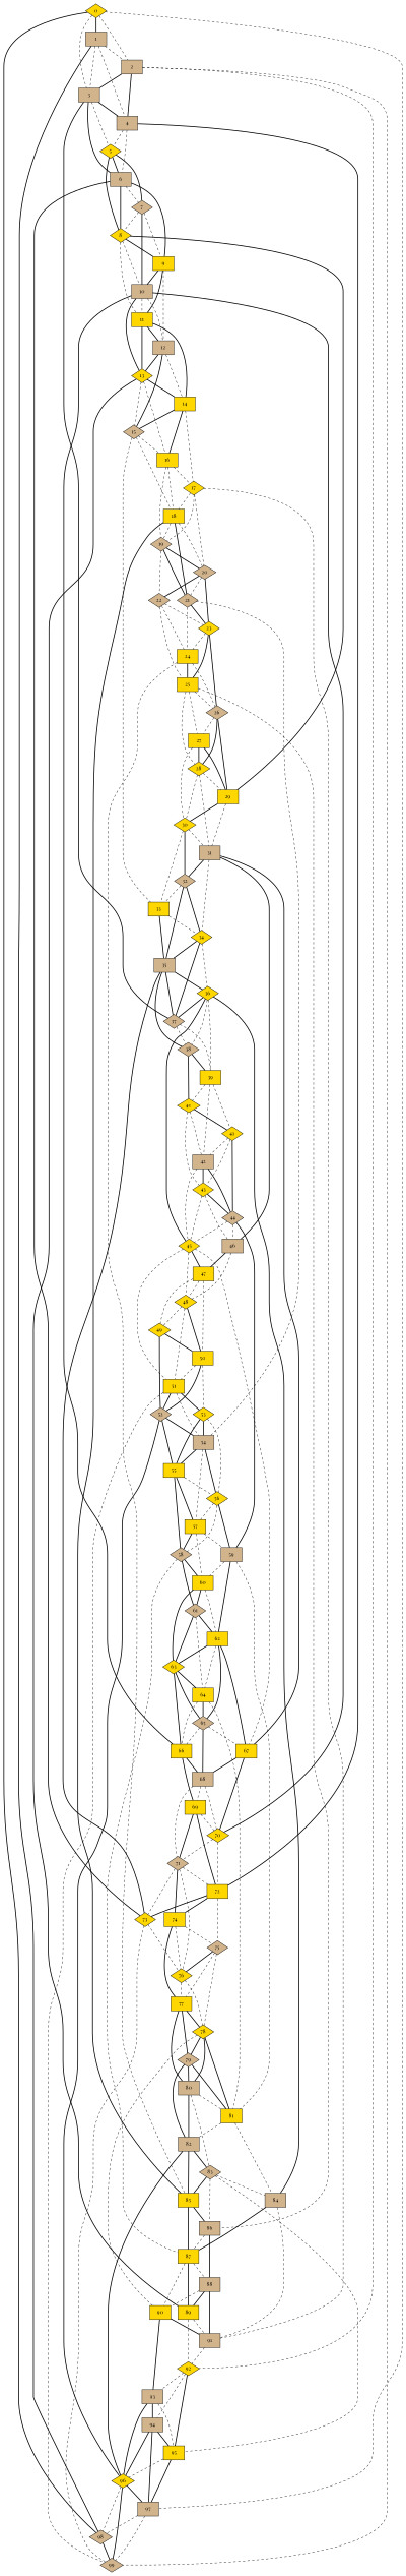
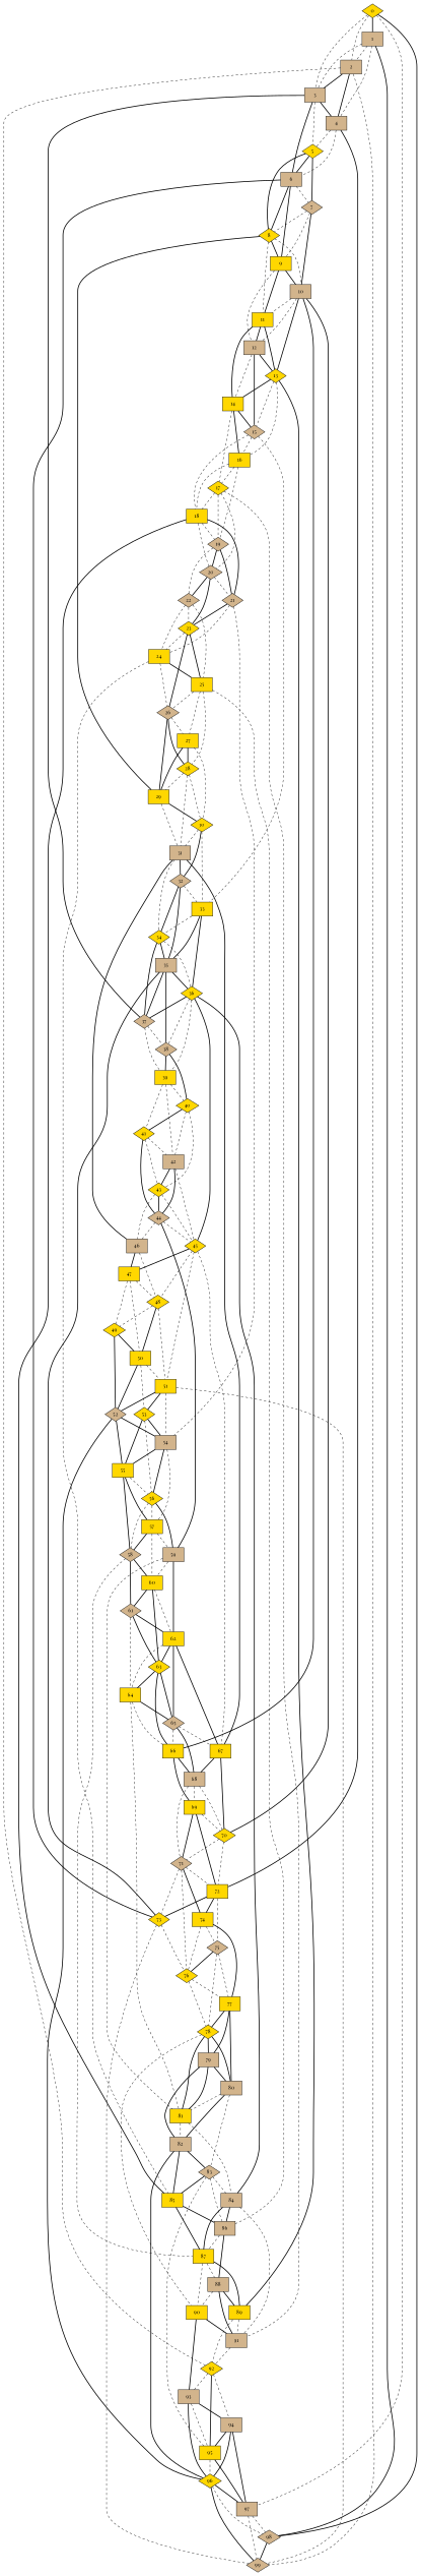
  strict graph {
    fontname="Playfair Display"
    node [fillcolor=gold fontname="Playfair Display" shape=box style=filled]
    edge [fontname="Playfair Display" is_available=True prob=1.0 style=bold]
    0 [shape=diamond]
    1 [fillcolor=tan]
    2 [fillcolor=tan]
    3 [fillcolor=tan]
    97 [fillcolor=tan]
    98 [fillcolor=tan shape=diamond]
    4 [fillcolor=tan]
    92 [shape=diamond]
    99 [fillcolor=tan shape=diamond]
    5 [shape=diamond]
    6 [fillcolor=tan]
    37 [fillcolor=tan shape=diamond]
    72
    95
    93 [fillcolor=tan]
    94 [fillcolor=tan]
    7 [fillcolor=tan shape=diamond]
    8 [shape=diamond]
    9
    73 [shape=diamond]
    38 [fillcolor=tan shape=diamond]
    39
    74
    75 [fillcolor=tan shape=diamond]
    10 [fillcolor=tan]
    11
    29
    12 [fillcolor=tan]
    76 [shape=diamond]
    13 [shape=diamond]
    66
    70 [shape=diamond]
    14
    30 [shape=diamond]
    31 [fillcolor=tan]
    15 [fillcolor=tan shape=diamond]
    16
    89
    68 [fillcolor=tan]
    69
    71 [fillcolor=tan shape=diamond]
    17 [shape=diamond]
    18
    33
    19 [fillcolor=tan shape=diamond]
    91 [fillcolor=tan]
    20 [fillcolor=tan shape=diamond]
    21 [fillcolor=tan shape=diamond]
    85
    34 [shape=diamond]
    35 [fillcolor=tan]
    36 [shape=diamond]
    22 [fillcolor=tan shape=diamond]
    23 [shape=diamond]
    24
    54 [fillcolor=tan]
    86 [fillcolor=tan]
    87
    25
    26 [fillcolor=tan shape=diamond]
    55
    56 [shape=diamond]
    57
    27
    28 [shape=diamond]
    88 [fillcolor=tan]
    32 [fillcolor=tan shape=diamond]
    46 [fillcolor=tan]
    67
    40 [shape=diamond]
    47
    48 [shape=diamond]
    45 [shape=diamond]
    84 [fillcolor=tan]
    41 [shape=diamond]
    42 [fillcolor=tan]
    51
    43 [shape=diamond]
    44 [fillcolor=tan shape=diamond]
    59 [fillcolor=tan]
    60
    62
    81
    49 [shape=diamond]
    50
    52 [fillcolor=tan shape=diamond]
    53 [shape=diamond]
    96 [shape=diamond]
    58 [fillcolor=tan shape=diamond]
    61 [fillcolor=tan shape=diamond]
    63 [shape=diamond]
    64
    90
    65 [fillcolor=tan shape=diamond]
    82 [fillcolor=tan]
    77
    78 [shape=diamond]
-   79 [fillcolor=tan shape=diamond]
+   79 [fillcolor=tan]
    80 [fillcolor=tan]
    83 [fillcolor=tan shape=diamond]
    0 -- 1
    0 -- 2 [prob=0.58851803123 style=dashed]
    0 -- 3 [prob=0.39527819494 style=dashed]
    0 -- 97 [prob=0.527774636289 style=dashed]
    0 -- 98
    1 -- 2 [prob=0.151135034546 style=dashed]
    1 -- 3 [style=dashed]
    1 -- 98
    1 -- 4 [prob=0.002792184106 style=dashed]
    2 -- 3 [prob=0.647208566565]
    2 -- 4 [prob=0.627997133116]
    2 -- 92 [prob=0.619209148726 style=dashed]
    2 -- 99 [style=dashed]
    3 -- 4 [prob=0.954956496355]
    3 -- 5 [prob=0.540357734801 style=dashed]
    3 -- 6 [prob=0.124428979598]
    3 -- 37 [prob=0.00561410662229]
    97 -- 98 [style=dashed]
    97 -- 99 [prob=0.252424862786 style=dashed]
    98 -- 99 [prob=0.151619873857]
    4 -- 5 [prob=0.782738032623 style=dashed]
    4 -- 6 [prob=0.810781263895 style=dashed]
    4 -- 72 [prob=0.539045543581]
    92 -- 95 [prob=0.77368529716]
    92 -- 93 [prob=0.795945739344 style=dashed]
    92 -- 94 [style=dashed]
    5 -- 6 [prob=0.156795020031]
    5 -- 7 [prob=0.237288953371]
    5 -- 8 [prob=0.506358013757]
    6 -- 7 [prob=0.264076772686 style=dashed]
    6 -- 8
    6 -- 9 [prob=0.863204895065]
    6 -- 73 [prob=0.873892282457]
    37 -- 38 [prob=0.179480825073 style=dashed]
    37 -- 39 [style=dashed]
    72 -- 73 [prob=0.862699626755]
    72 -- 74 [prob=0.739965673249]
    72 -- 75 [prob=0.42458939288 style=dashed]
    95 -- 97 [prob=0.396774137405]
    95 -- 96 [prob=0.480522168796 style=dashed]
    93 -- 95 [prob=0.112121857493 style=dashed]
    93 -- 94
    93 -- 96 [prob=0.337940569339]
    94 -- 97 [prob=0.887988211639]
    94 -- 95 [prob=0.589843174171]
    94 -- 96 [prob=0.421039177393]
    7 -- 8 [style=dashed]
    7 -- 9 [prob=0.434217278393 style=dashed]
    7 -- 10 [prob=0.384515858618]
    8 -- 9 [prob=0.868719570714]
    8 -- 10 [prob=0.0381539956098 style=dashed]
    8 -- 11 [prob=0.629280835697 style=dashed]
    8 -- 29 [prob=0.631915096891]
    9 -- 10 [prob=0.318684061143]
    9 -- 11 [prob=0.631746194275]
    9 -- 12 [prob=0.993149701442 style=dashed]
    73 -- 99 [style=dashed]
    73 -- 76 [prob=0.590861344897 style=dashed]
    38 -- 39 [prob=0.725766694051]
    38 -- 40 [prob=0.0901215593948]
    39 -- 40 [prob=0.326375574472 style=dashed]
    39 -- 41 [prob=0.897279393057 style=dashed]
    39 -- 42 [prob=0.918944319767 style=dashed]
    74 -- 75 [prob=0.566083598835 style=dashed]
    74 -- 76 [style=dashed]
    74 -- 77 [prob=0.912578097897]
    75 -- 76
    75 -- 77 [prob=0.505307081705 style=dashed]
    75 -- 78 [prob=0.918387785293 style=dashed]
    10 -- 11 [prob=0.368764641885 style=dashed]
    10 -- 12 [style=dashed]
    10 -- 13
    10 -- 66 [prob=0.891796035389]
    10 -- 70 [prob=0.00432706494997]
    11 -- 12 [prob=0.925021536472]
    11 -- 13 [prob=0.718180817735]
    11 -- 14
    29 -- 30
    29 -- 31 [prob=0.453603605348 style=dashed]
    12 -- 13 [prob=0.783765513585]
    12 -- 14 [prob=0.217538365513 style=dashed]
    12 -- 15 [prob=0.604936415813]
    76 -- 77 [prob=0.831627530774 style=dashed]
    76 -- 78 [prob=0.821979741026 style=dashed]
    13 -- 14 [prob=0.276792262895]
    13 -- 15 [prob=0.594437263556 style=dashed]
    13 -- 16 [prob=0.340867758033 style=dashed]
    13 -- 89 [prob=0.813074056714]
    66 -- 68 [prob=0.105747357776]
    66 -- 69 [prob=0.422080350148]
    70 -- 72 [prob=0.955030879347 style=dashed]
    70 -- 71 [prob=0.552595273946 style=dashed]
    14 -- 15
    14 -- 16 [prob=0.114248254653]
    14 -- 17 [prob=0.0693945363206 style=dashed]
    30 -- 31 [style=dashed]
    30 -- 33 [style=dashed]
    30 -- 32 [prob=0.291079901244]
    31 -- 34 [prob=0.179430666195 style=dashed]
    31 -- 32 [prob=0.299005977098]
    31 -- 46 [prob=0.6051123802]
    31 -- 67 [prob=0.923993943494]
    15 -- 16 [prob=0.141029740058 style=dashed]
    15 -- 18 [prob=0.844400385264 style=dashed]
    15 -- 33 [prob=0.772103564843 style=dashed]
    16 -- 17 [prob=0.916943798433 style=dashed]
    16 -- 18 [prob=0.377529248746 style=dashed]
    16 -- 19 [prob=0.701776950011 style=dashed]
    89 -- 92 [prob=0.120522762899 style=dashed]
    89 -- 91 [style=dashed]
    68 -- 70 [prob=0.0455393357513 style=dashed]
    68 -- 69 [prob=0.995948492954 style=dashed]
    68 -- 71 [prob=0.267800283486 style=dashed]
    69 -- 72 [prob=0.440391057544]
    69 -- 70 [style=dashed]
    69 -- 71 [prob=0.96901217288]
    71 -- 72 [prob=0.448490342421 style=dashed]
    71 -- 73 [prob=0.0968315082534 style=dashed]
    71 -- 74 [prob=0.738442087868]
    71 -- 76 [prob=0.151720978678 style=dashed]
    17 -- 18 [style=dashed]
    17 -- 19 [prob=0.710801561104 style=dashed]
    17 -- 91 [style=dashed]
    17 -- 20 [prob=0.435098510049 style=dashed]
    18 -- 19 [prob=0.894409818963 style=dashed]
    18 -- 20 [prob=0.583019004829 style=dashed]
    18 -- 21
    18 -- 85
    33 -- 34 [style=dashed]
    33 -- 35 [prob=0.286906106017]
+   33 -- 36 [prob=0.645355824903]
    19 -- 20 [prob=0.356637575682]
    19 -- 21 [prob=0.946410330331]
    19 -- 22 [prob=0.716280851423 style=dashed]
    91 -- 92 [prob=0.352670872199 style=dashed]
    20 -- 21 [prob=0.60981800117 style=dashed]
    20 -- 22 [prob=0.252850960747]
    20 -- 23 [prob=0.848852332583]
    21 -- 23 [prob=0.461760007172]
    21 -- 24 [prob=0.0320316732482 style=dashed]
    21 -- 54 [style=dashed]
    85 -- 86 [prob=0.915622531665]
    85 -- 87 [prob=0.827305765301]
    34 -- 37 [prob=0.141436884185]
    34 -- 35 [prob=0.480193603868]
    34 -- 36 [prob=0.353536857141 style=dashed]
    35 -- 37 [prob=0.414274687352]
    35 -- 73 [prob=0.85772145121]
    35 -- 38 [prob=0.662630009042]
    35 -- 36
    36 -- 37
    36 -- 38 [prob=0.412328443244 style=dashed]
    36 -- 39 [prob=0.181886757995 style=dashed]
    36 -- 45 [prob=0.276605175295]
    36 -- 84
    22 -- 23 [prob=0.234511369525 style=dashed]
    22 -- 24 [style=dashed]
    22 -- 25 [prob=0.649032429111 style=dashed]
    23 -- 24 [style=dashed]
    23 -- 25 [prob=0.118344971141]
    23 -- 26 [prob=0.0510871863288]
    24 -- 85 [prob=0.865525137903 style=dashed]
    24 -- 25
    24 -- 26 [prob=0.0915559376227 style=dashed]
    54 -- 55 [prob=0.344324316432]
    54 -- 56 [prob=0.278018232821]
    54 -- 57 [style=dashed]
    86 -- 87 [prob=0.617978746954 style=dashed]
    86 -- 88 [prob=0.68189586829]
    87 -- 89 [prob=0.00822357149108]
    87 -- 88 [prob=0.860632054159 style=dashed]
    87 -- 90 [prob=0.945657883518 style=dashed]
    25 -- 86 [prob=0.355060068721 style=dashed]
    25 -- 26 [style=dashed]
    25 -- 27 [style=dashed]
    25 -- 28 [prob=0.317702066907 style=dashed]
    26 -- 29 [prob=0.738223420471]
    26 -- 27 [prob=0.932929002415 style=dashed]
    26 -- 28 [prob=0.4799071048]
    55 -- 56 [prob=0.154278087978 style=dashed]
    55 -- 57 [prob=0.829568482419]
    55 -- 58 [prob=0.956851747052]
    56 -- 57 [prob=0.963464572611 style=dashed]
    56 -- 59 [prob=0.63667154091]
    56 -- 58 [prob=0.643002101289 style=dashed]
    57 -- 59 [prob=0.0740398105193 style=dashed]
    57 -- 60 [style=dashed]
    57 -- 58
    27 -- 29 [prob=0.0416636076635]
    27 -- 30 [prob=0.934398747256 style=dashed]
    27 -- 28 [prob=0.103457668237]
    28 -- 29 [prob=0.854267316673 style=dashed]
    28 -- 30 [prob=0.797722946207 style=dashed]
    28 -- 31 [prob=0.334097593706 style=dashed]
    88 -- 89
    88 -- 91 [prob=0.430233830374]
    88 -- 90 [prob=0.328521600081 style=dashed]
    32 -- 33 [prob=0.092730759252 style=dashed]
    32 -- 34 [prob=0.585011295726]
    32 -- 35
    46 -- 47
    46 -- 48 [prob=0.74907458837 style=dashed]
    67 -- 70 [prob=0.200738447433]
    67 -- 68 [prob=0.338147627325]
    40 -- 41 [prob=0.278999383945]
    40 -- 42 [prob=0.59385792431 style=dashed]
    40 -- 43 [style=dashed]
    47 -- 48 [prob=0.828288797877 style=dashed]
    47 -- 49 [prob=0.750139680154 style=dashed]
    47 -- 50 [prob=0.0558806802422 style=dashed]
    48 -- 51 [prob=0.698267148192 style=dashed]
    48 -- 49 [prob=0.987950071783 style=dashed]
    48 -- 50 [prob=0.316686498392]
    45 -- 67 [style=dashed]
    45 -- 47 [prob=0.893996990423]
    45 -- 48 [prob=0.522119089727 style=dashed]
    45 -- 51 [prob=0.693400456145 style=dashed]
    84 -- 91 [prob=0.66603149482 style=dashed]
+   84 -- 86
    84 -- 87 [prob=0.201076776051]
    41 -- 42 [style=dashed]
    41 -- 43 [prob=0.798055655986 style=dashed]
    41 -- 44 [prob=0.266699892505]
    42 -- 45 [prob=0.914133002869 style=dashed]
    42 -- 43 [prob=0.310575501572]
    42 -- 44 [prob=0.105660639975]
    51 -- 99 [prob=0.924869637383 style=dashed]
    51 -- 54 [prob=0.914981271804 style=dashed]
    51 -- 52
    51 -- 53
    43 -- 46 [style=dashed]
    43 -- 45 [style=dashed]
    43 -- 44 [prob=0.268723348376]
    44 -- 46 [prob=0.573723928863 style=dashed]
    44 -- 45 [style=dashed]
    44 -- 59 [prob=0.0551184105011]
    59 -- 60 [prob=0.608331343106 style=dashed]
    59 -- 62 [prob=0.881969494362]
    59 -- 81 [style=dashed]
    60 -- 62 [prob=0.997282981593 style=dashed]
    60 -- 61
    60 -- 63
    62 -- 67
    62 -- 63
    62 -- 64 [prob=0.328948753416 style=dashed]
    62 -- 65 [prob=0.115541732972]
    81 -- 84 [style=dashed]
    81 -- 82 [prob=0.912295014556 style=dashed]
    49 -- 50
    49 -- 52
    50 -- 51 [prob=0.310504930472 style=dashed]
    50 -- 52 [prob=0.350799207426]
    50 -- 53 [prob=0.701193458256 style=dashed]
    52 -- 54
    52 -- 55 [prob=0.618886006996]
    52 -- 96 [prob=0.723271433055]
    53 -- 54 [prob=0.646448342414]
    53 -- 55 [prob=0.489436586139]
    53 -- 56 [style=dashed]
    96 -- 97 [prob=0.213093129763]
    96 -- 98 [prob=0.112453753352 style=dashed]
    96 -- 99 [prob=0.759092380864]
    58 -- 87 [prob=0.206784745525 style=dashed]
    58 -- 60 [prob=0.724749881642]
    58 -- 61 [prob=0.198233652213]
    61 -- 62 [prob=0.716875440001]
    61 -- 63 [prob=0.268160130589]
    61 -- 64 [prob=0.463836871569 style=dashed]
    63 -- 66 [prob=0.197065472158]
    63 -- 64 [prob=0.791206751359]
    63 -- 65 [prob=0.647281347529]
    64 -- 66 [prob=0.722619176192 style=dashed]
    64 -- 81 [style=dashed]
    64 -- 65 [prob=0.744482197876]
    90 -- 93 [prob=0.829160909219]
    90 -- 91 [prob=0.14374623539]
    65 -- 66 [style=dashed]
    65 -- 68 [prob=0.135099461801]
    65 -- 67 [prob=0.598965091897 style=dashed]
    82 -- 85 [prob=0.181350390808]
    82 -- 96 [prob=0.199590518723]
    82 -- 83 [prob=0.875038965647]
    77 -- 78
    77 -- 79 [prob=0.125084864373]
    77 -- 80 [prob=0.539577726212]
    78 -- 81 [prob=0.738277633984]
    78 -- 90 [prob=0.720452999349 style=dashed]
    78 -- 79 [prob=0.806619089561]
    78 -- 80 [prob=0.812821595772]
    79 -- 81
    79 -- 82 [prob=0.291590110331]
    79 -- 80 [prob=0.293441537585]
    80 -- 81 [prob=0.748568250428 style=dashed]
    80 -- 82 [prob=0.459202547358]
    80 -- 83 [prob=0.194400081323 style=dashed]
    83 -- 95 [prob=0.227709762479 style=dashed]
    83 -- 85 [prob=0.632313930875]
    83 -- 86 [prob=0.441295570472 style=dashed]
    83 -- 84 [style=dashed]
  }
